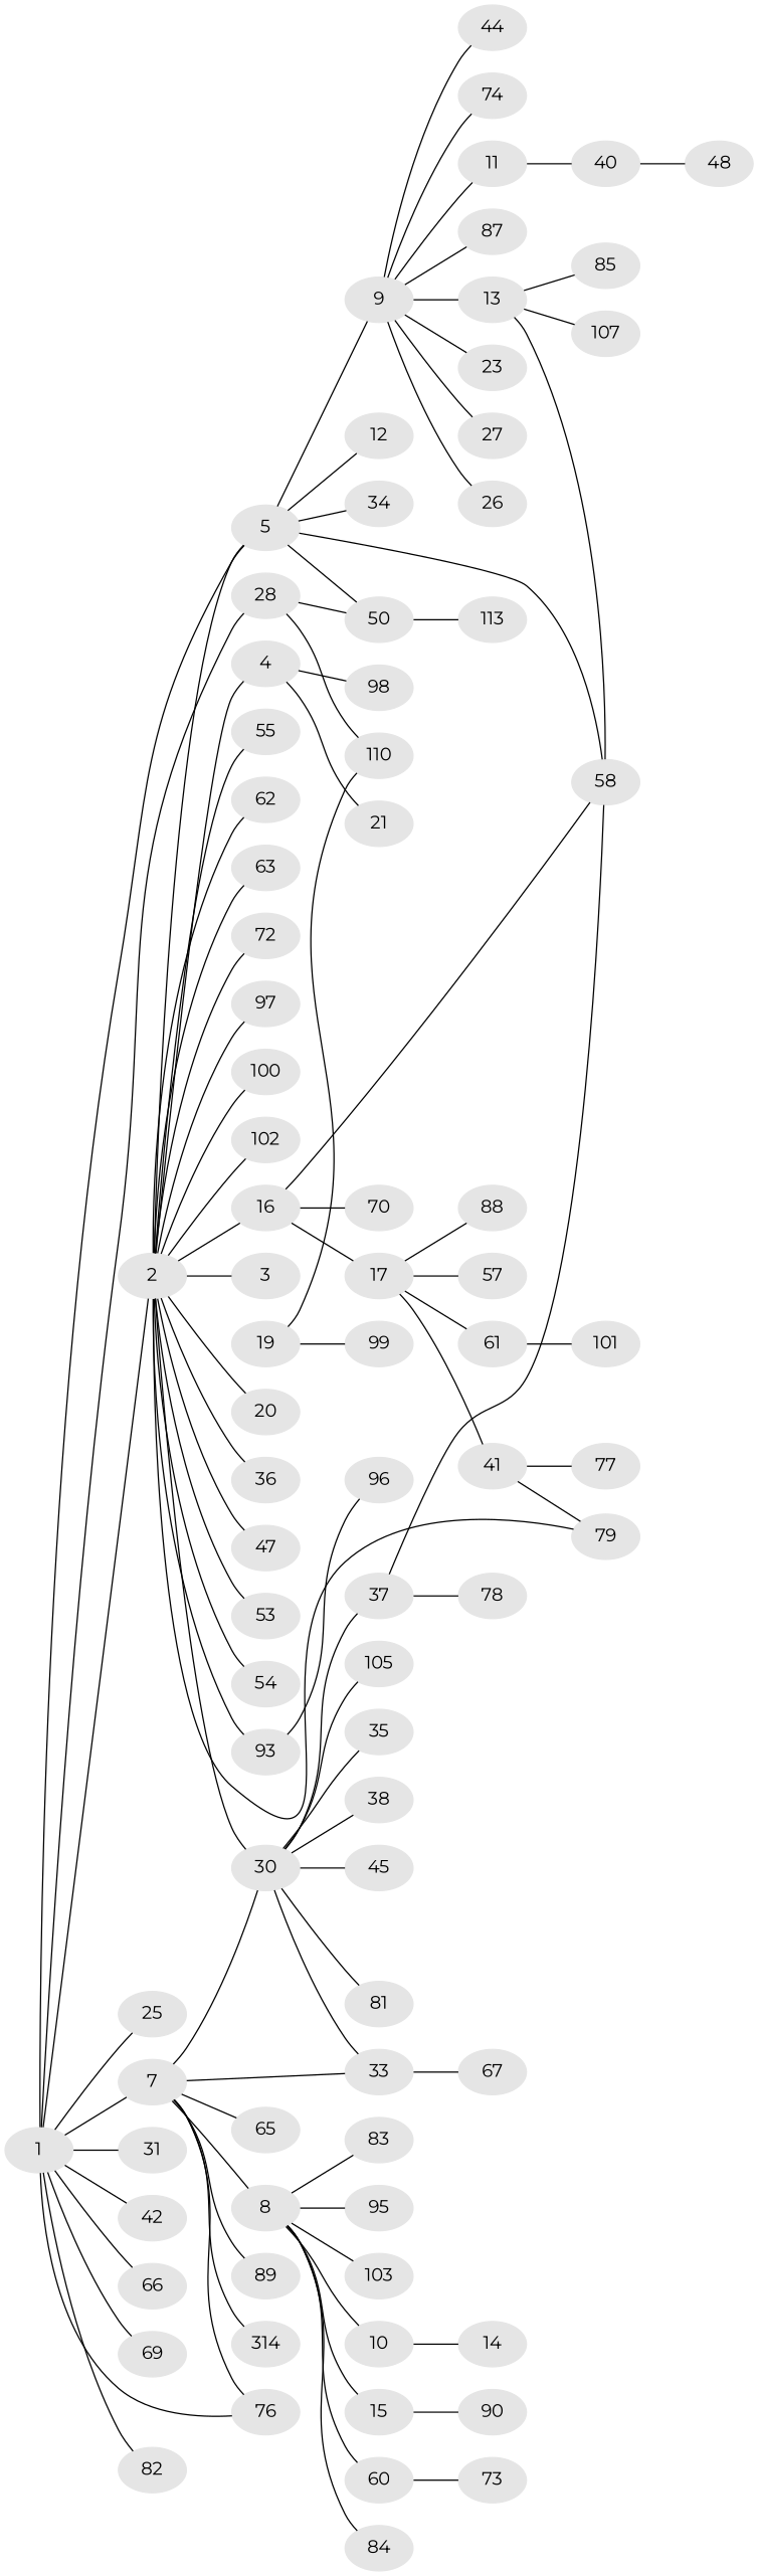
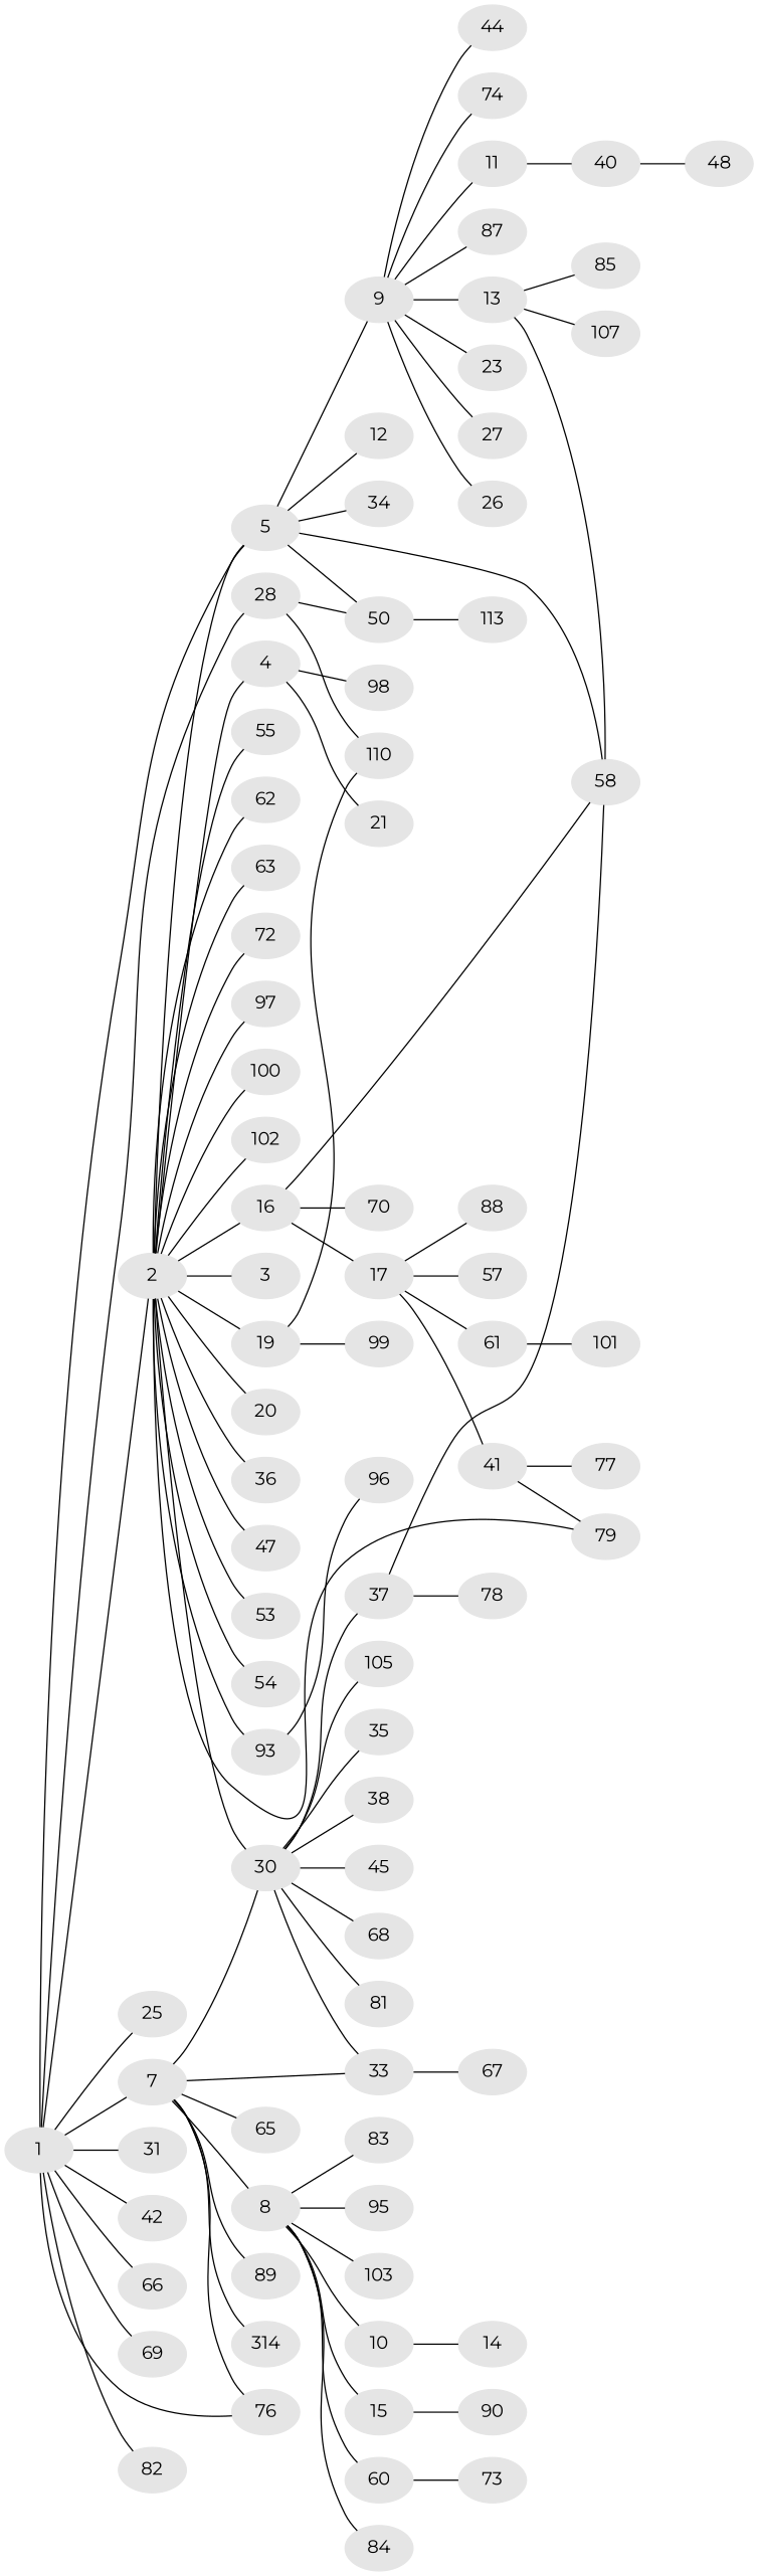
  graph {
    fontname=Montserrat
    rankdir=LR
    node [color=gray90 fontname=Montserrat style=filled]
    edge [fontname=Montserrat]
    1 [super="+40"]
    2 [super="+6"]
    5 [super="+39"]
    7
    25
    28 [super="+29"]
    31
    42
    66
    69 [super="+80"]
    76
    82
    3
    4 [super="+92"]
    16 [super="+59"]
    19 [super="+111"]
    20
    30 [super="+32"]
    36 [super="+56"]
    47
    53
    54
    55
    62
    63
    72
    79
    93
    97
    100
    102 [super="+106"]
    9 [super="+27"]
    12
    34 [super="+51"]
    50 [super="+52"]
    58
    8 [super="+64"]
    33
    65 [super="+91"]
    89 [super="+112"]
    n41 [label=314]
    110
    21
    98
    17 [super="+18"]
    70
    99
    35
    37 [super="+46"]
    38
    45 [super="+108"]
+   68 [super="+75"]
    81
    105
    96
    11 [super="+71"]
    13 [super="+109"]
    23
    n59 [label=27]
    26 [super="+94"]
    44
    74
    87
    113
    10 [super="+104"]
    15 [super="+22"]
    60
    84
    n69 [label=83]
    95
    103
    67 [super="+83"]
    14
    90
    73
    n76 [label=40]
    85
    107
    48
    41 [super="+49"]
    57 [super="+115"]
    61
    88
    77
    101
    78
    1 -- 2
    1 -- 5
    1 -- 7
    1 -- 25
    1 -- 28
    1 -- 31
    1 -- 42
    1 -- 66
    1 -- 69
    1 -- 76
    1 -- 82
    2 -- 5
    2 -- 3
    2 -- 4
    2 -- 16
+   2 -- 19
    2 -- 20
    2 -- 30
    2 -- 36
    2 -- 47
    2 -- 53
    2 -- 54
    2 -- 55
    2 -- 62
    2 -- 63
    2 -- 72
    2 -- 79
    2 -- 93
    2 -- 97
    2 -- 100
    2 -- 102
    5 -- 9
    5 -- 12
    5 -- 34
    5 -- 50
    5 -- 58
    7 -- 76
    7 -- 30
    7 -- 8
    7 -- 33
    7 -- 65
    7 -- 89
    7 -- n41
    28 -- 50
    28 -- 110
    4 -- 21
    4 -- 98
    16 -- 58
    16 -- 17
    16 -- 70
    19 -- 110
    19 -- 99
    30 -- 33
    30 -- 35
    30 -- 37
    30 -- 38
    30 -- 45
+   30 -- 68
    30 -- 81
    30 -- 105
    93 -- 96
    9 -- 11
    9 -- 13
    9 -- 23
    9 -- n59
    9 -- 26
    9 -- 44
    9 -- 74
    9 -- 87
    50 -- 113
    8 -- 10
    8 -- 15
    8 -- 60
    8 -- 84
    8 -- n69
    8 -- 95
    8 -- 103
    33 -- 67
    17 -- 41
    17 -- 57
    17 -- 61
    17 -- 88
    37 -- 58
    37 -- 78
    11 -- n76
    13 -- 58
    13 -- 85
    13 -- 107
    10 -- 14
    15 -- 90
    60 -- 73
    n76 -- 48
    41 -- 79
    41 -- 77
    61 -- 101
  }
